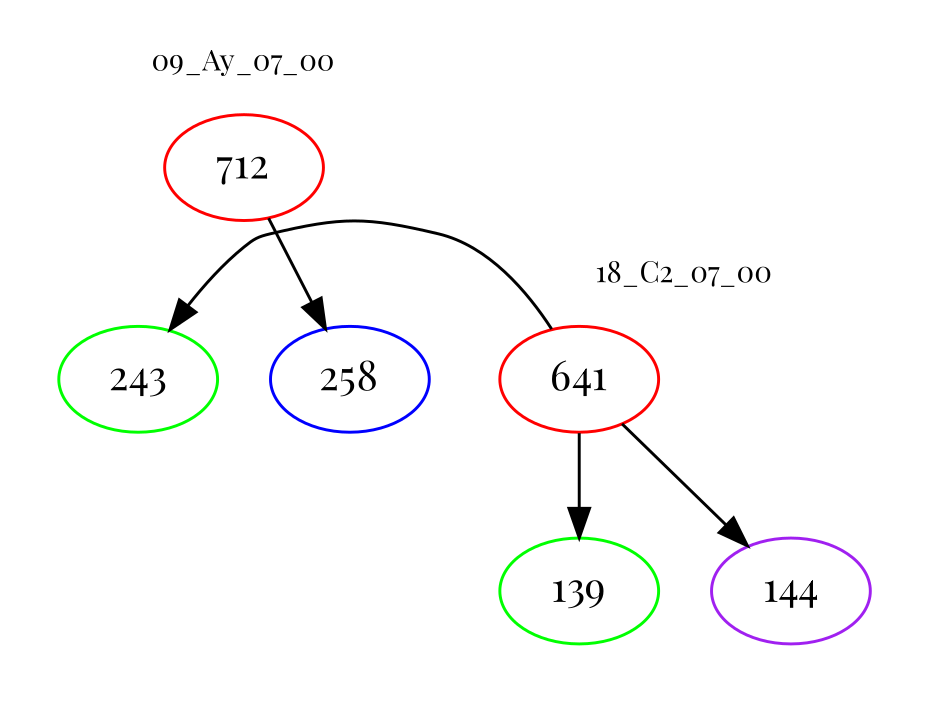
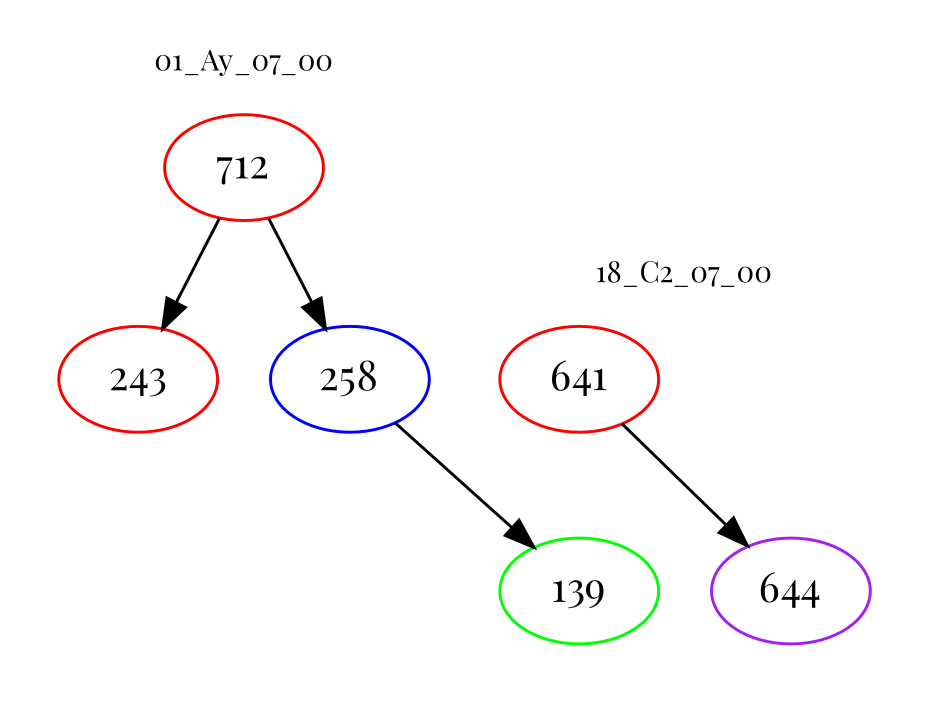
  digraph {
    fontname="Playfair Display"
    node [color=red fontname="Playfair Display"]
    edge [color=black fontname="Playfair Display"]
    n1 [label=712]
-   n2 [color=green label=243]
+   n2 [label=243]
    n3 [color=blue label=258]
    n4 [label=641]
    n5 [color=green label=139]
-   n6 [color=purple label=144]
+   n6 [color=purple label=644]
    subgraph cluster_1 {
      color=white
      fontsize=10
-     label="09_Ay_07_00"
+     label="01_Ay_07_00"
      n1
      n2
      n3
    }
    subgraph cluster_2 {
      color=white
      fontsize=10
      label="18_C2_07_00"
      n4
      n5
      n6
    }
-   n4 -> n2
+   n1 -> n2
    n1 -> n3
-   n4 -> n5
+   n3 -> n5
    n4 -> n6
  }
